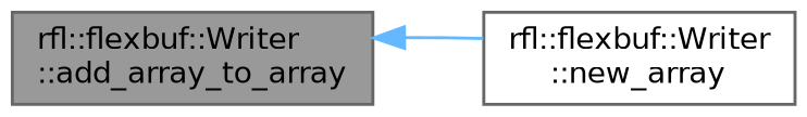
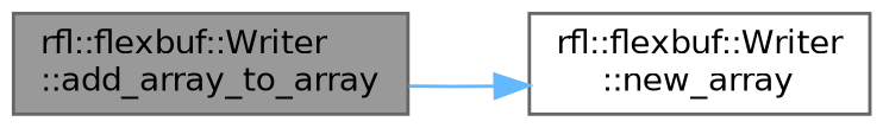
  digraph {
    rankdir=LR
    node [fontname=Helvetica fontsize=10 shape=box style=filled]
    n1 [color=gray40 fillcolor=grey60 fontcolor=black height=0.2 label="rfl::flexbuf::Writer\l::add_array_to_array" width=0.4]
    n2 [color=grey40 fillcolor=white height=0.2 label="rfl::flexbuf::Writer\l::new_array" width=0.4]
-   n2 -> n1 [color=steelblue1 fontname=Helvetica fontsize=10 labelfontname=Helvetica labelfontsize=10 style=solid]
+   n1 -> n2 [color=steelblue1 fontname=Helvetica fontsize=10 labelfontname=Helvetica labelfontsize=10 style=solid]
  }
